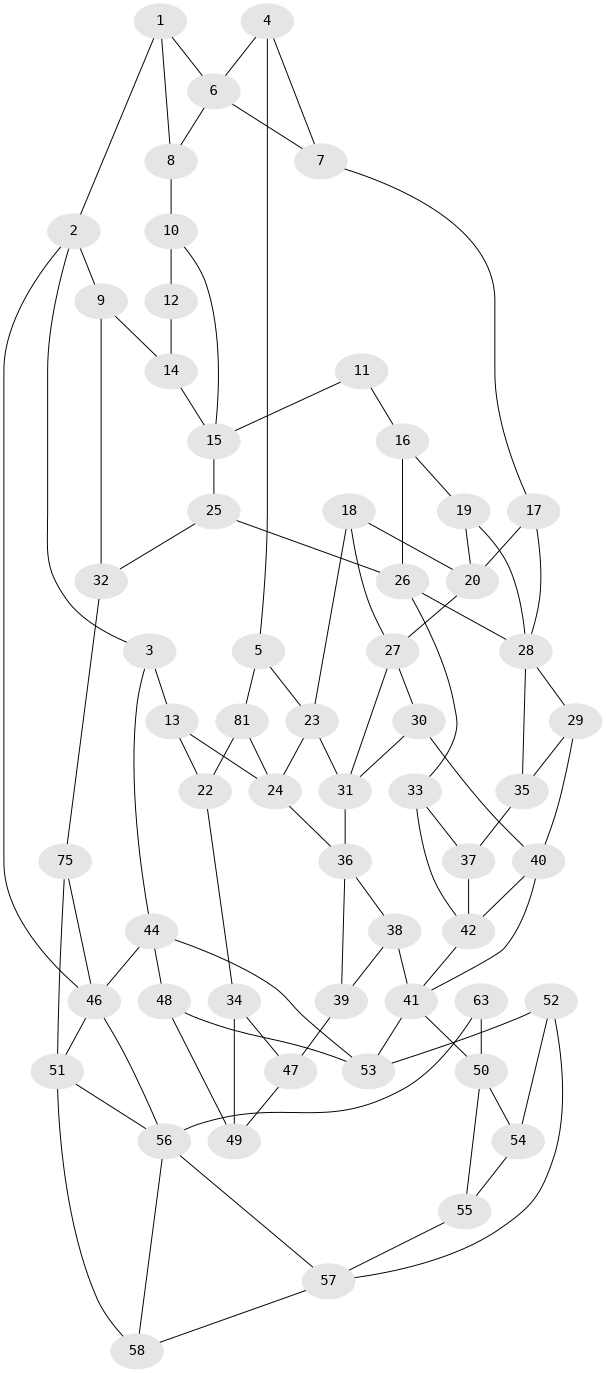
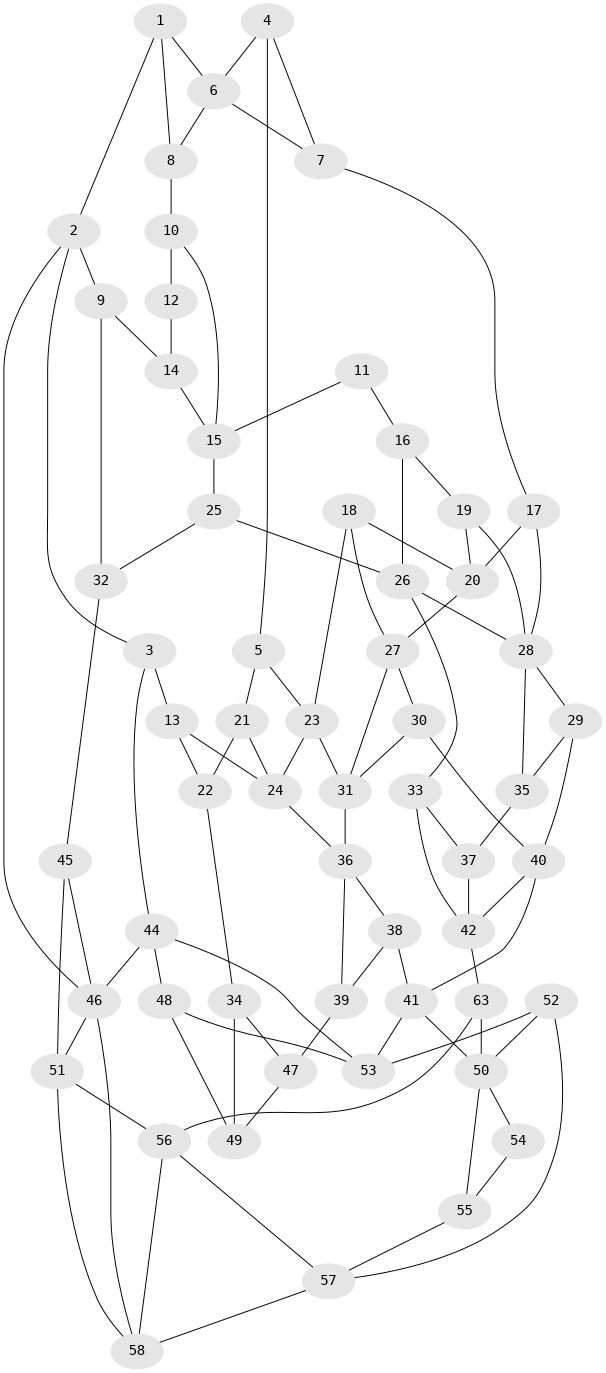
  graph {
    fontname="DejaVu Sans Mono"
    node [color=gray90 fontname="DejaVu Sans Mono" style=filled]
    edge [fontname="DejaVu Sans Mono" weight=1.0]
    1
    2
    6
    8
    3
    9
    46
    7
    10
    13
    44
    14
    32
    51
    58
    22
    24
    53
    48
    4
    5
-   21 [label=81]
+   21
    23
    17
    31
    20
    28
    12
    15
    11
    16
-   45 [label=75]
+   45
    25
    19
    26
    34
    33
    27
    18
    30
    29
    35
    36
    47
    49
    38
    39
    37
    42
    40
    41
    n52 [label=63]
    50
    54
    55
    56
    57
    52
    1 -- 2
    1 -- 6
    1 -- 8
    2 -- 3
    2 -- 9
    2 -- 46
    6 -- 8
    6 -- 7
    8 -- 10
    3 -- 13 [weight=2.0]
    3 -- 44
    9 -- 14
    9 -- 32
    46 -- 51
-   46 -- 56
+   46 -- 58
    7 -- 17
    10 -- 12 [weight=2.0]
    10 -- 15
    13 -- 22
    13 -- 24
    44 -- 46
    44 -- 53
    44 -- 48
    14 -- 15
    32 -- 45 [weight=2.0]
    51 -- 58
    51 -- 56
    22 -- 34
    24 -- 36
    48 -- 53
    48 -- 49 [weight=2.0]
    4 -- 6
    4 -- 7
    4 -- 5
    5 -- 21
    5 -- 23
    21 -- 22
    21 -- 24
    23 -- 24
    23 -- 31
    17 -- 20
    17 -- 28
    31 -- 36
    20 -- 27
    28 -- 29
    28 -- 35
    12 -- 14 [weight=2.0]
    15 -- 25
    11 -- 15
    11 -- 16
    16 -- 19
    16 -- 26
    45 -- 46
    45 -- 51
    25 -- 32
    25 -- 26
    19 -- 20
    19 -- 28
    26 -- 28
    26 -- 33
    34 -- 47
    34 -- 49
    33 -- 37
    33 -- 42
    27 -- 31
    27 -- 30
    18 -- 23
    18 -- 20
    18 -- 27
    30 -- 31
    30 -- 40
    29 -- 35
    29 -- 40
    35 -- 37 [weight=2.0]
    36 -- 38
    36 -- 39
    47 -- 49
    38 -- 39
    38 -- 41
    39 -- 47 [weight=2.0]
    37 -- 42
-   42 -- 41
+   42 -- n52
    40 -- 42
    40 -- 41
    41 -- 53
    41 -- 50
    n52 -- 50
    n52 -- 56
    50 -- 54
    50 -- 55
    54 -- 55
    55 -- 57
    56 -- 58
    56 -- 57
    57 -- 58
    52 -- 53
-   52 -- 54 [weight=2.0]
+   52 -- 50 [weight=2.0]
    52 -- 57
  }
